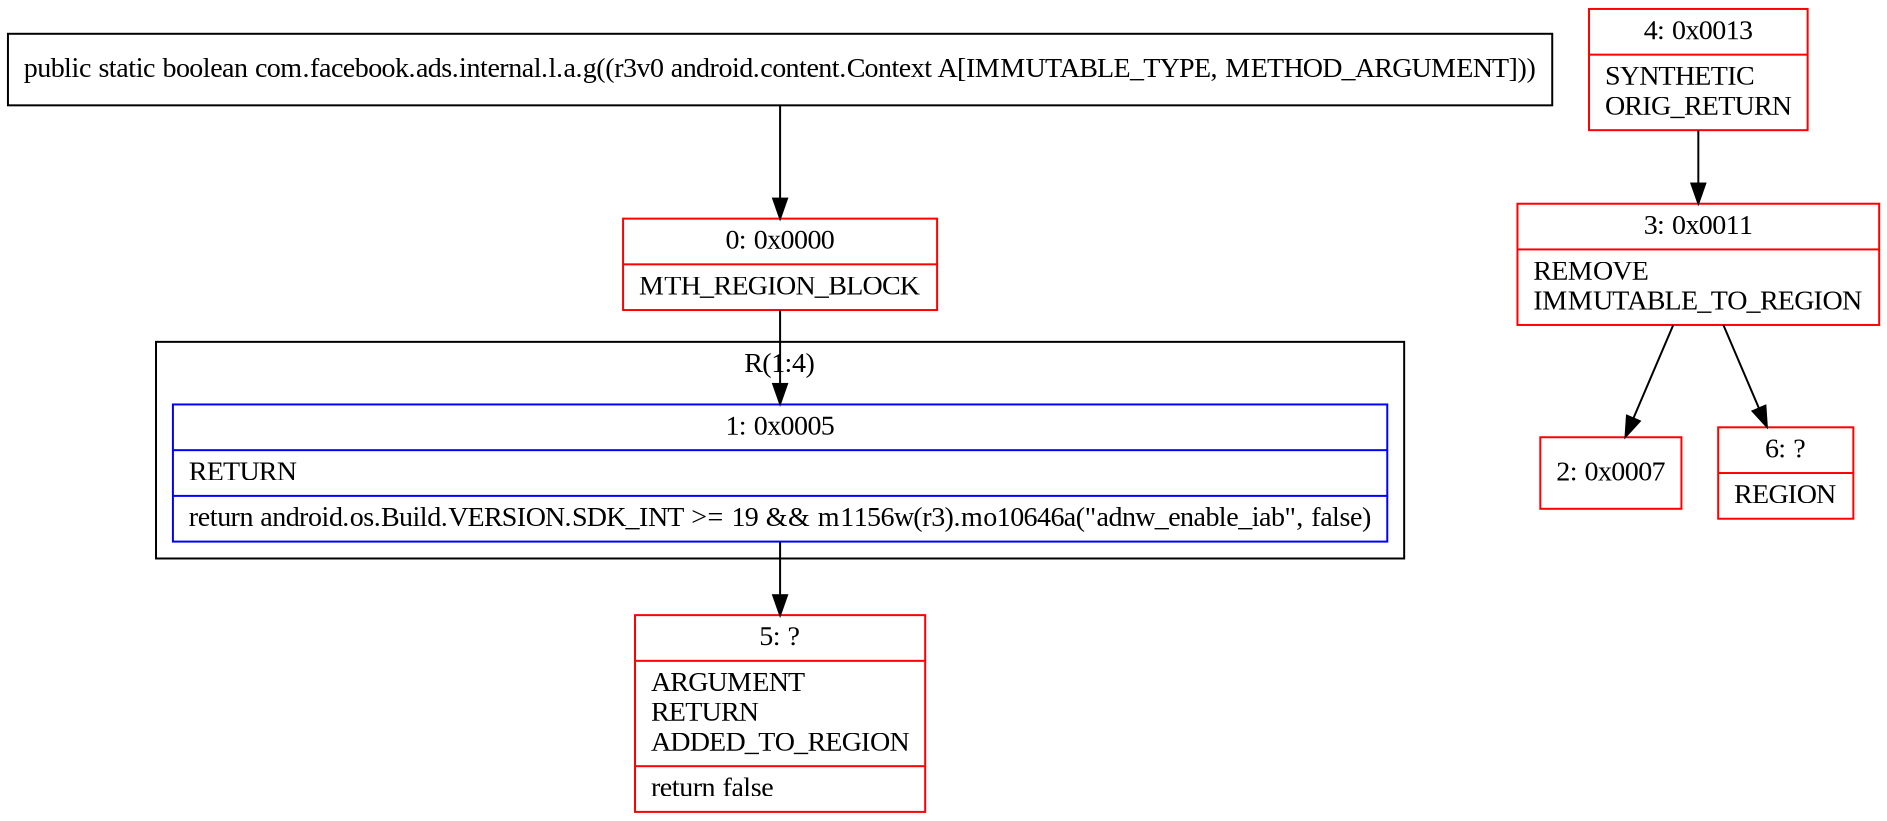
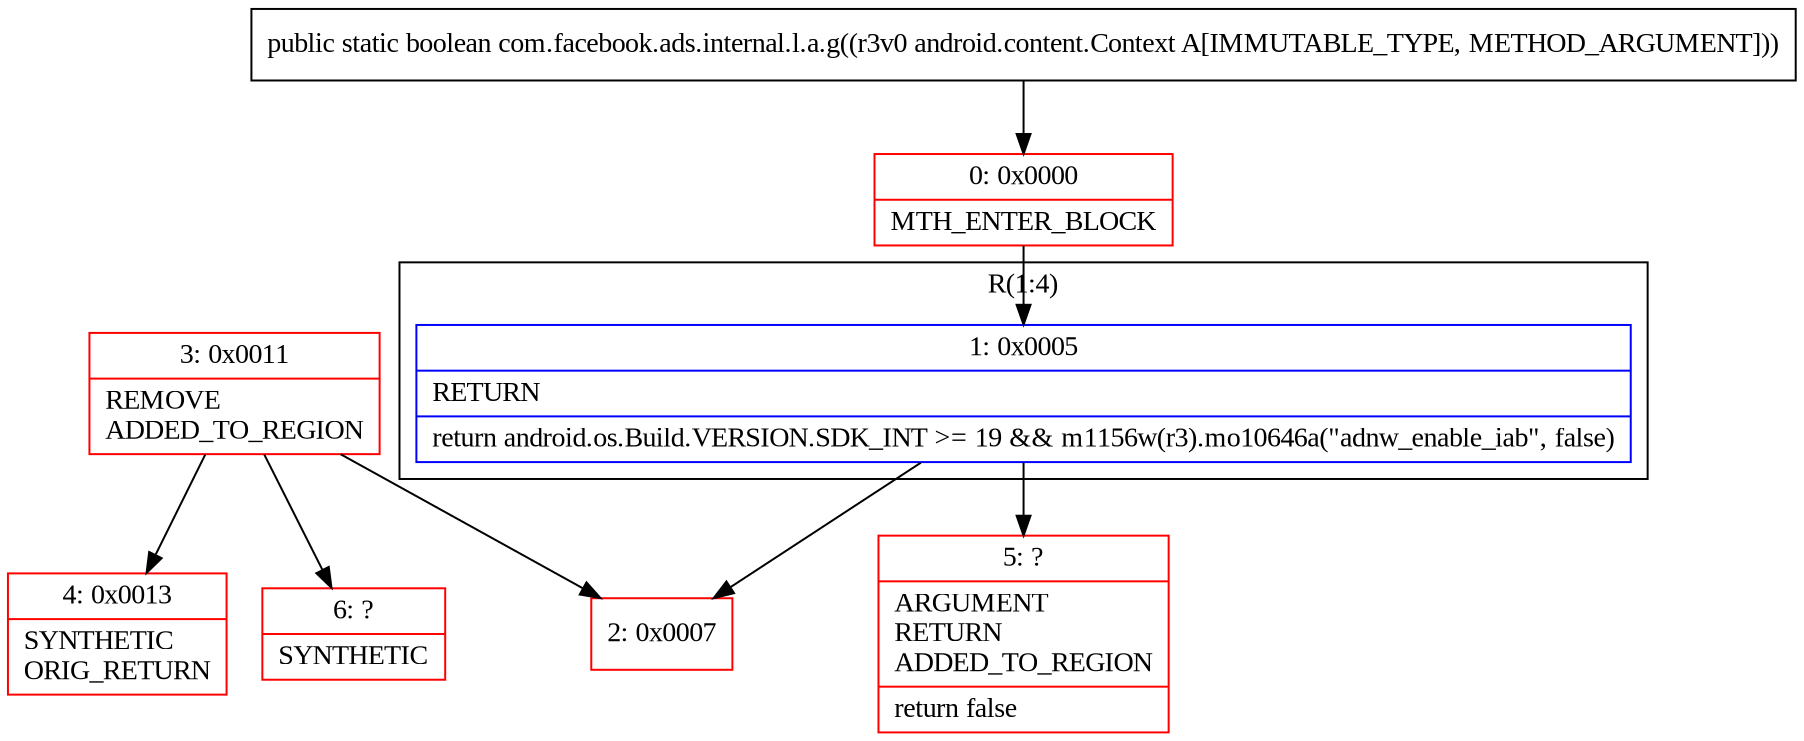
  digraph {
    fontname="Liberation Serif"
    node [color=red fontname="Liberation Serif" shape=record]
    edge [fontname="Liberation Serif"]
    n1 [color=blue label="{1\:\ 0x0005|RETURN\l|return android.os.Build.VERSION.SDK_INT \>= 19 && m1156w(r3).mo10646a(\"adnw_enable_iab\", false)\l}"]
    n2 [label="{2\:\ 0x0007}"]
    n3 [label="{5\:\ ?|ARGUMENT\lRETURN\lADDED_TO_REGION\l|return false\l}"]
-   n4 [label="{0\:\ 0x0000|MTH_REGION_BLOCK\l}"]
-   n5 [label="{3\:\ 0x0011|REMOVE\lIMMUTABLE_TO_REGION\l}"]
+   n4 [label="{0\:\ 0x0000|MTH_ENTER_BLOCK\l}"]
+   n5 [label="{3\:\ 0x0011|REMOVE\lADDED_TO_REGION\l}"]
    n6 [label="{4\:\ 0x0013|SYNTHETIC\lORIG_RETURN\l}"]
-   n7 [label="{6\:\ ?|REGION\l}"]
+   n7 [label="{6\:\ ?|SYNTHETIC\l}"]
    n8 [label="{public static boolean com.facebook.ads.internal.l.a.g((r3v0 android.content.Context A[IMMUTABLE_TYPE, METHOD_ARGUMENT])) }" color=""]
    subgraph cluster_1 {
      label="R(1:4)"
      n1
    }
+   n1 -> n2
    n1 -> n3
    n4 -> n1
    n5 -> n2
-   n6 -> n5
+   n5 -> n6
    n5 -> n7
    n8 -> n4
  }
